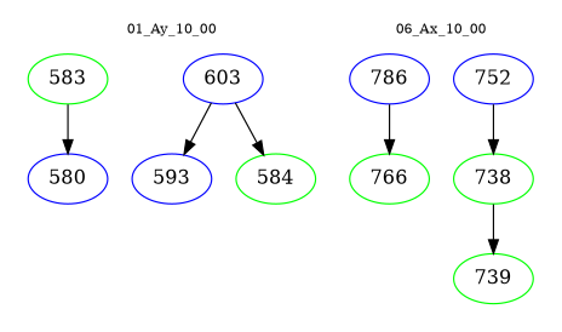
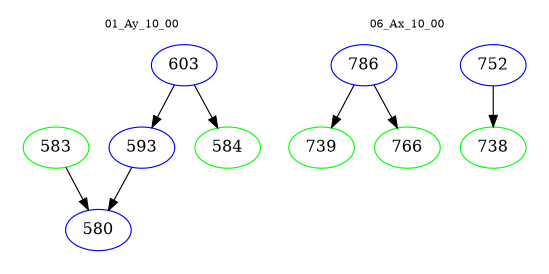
  digraph {
    node [color=blue]
    edge [color=black]
    n1 [label=593]
    n2 [label=580]
    n3 [label=603]
    n4 [color=green label=583]
    n5 [color=green label=584]
    n6 [label=752]
    n7 [color=green label=738]
    n8 [label=786]
    n9 [color=green label=739]
    n10 [color=green label=766]
    subgraph cluster_1 {
      color=white
      fontsize=10
      label="01_Ay_10_00"
      n1
      n2
      n3
      n4
      n5
    }
    subgraph cluster_2 {
      color=white
      fontsize=10
      label="06_Ax_10_00"
      n6
      n7
      n8
      n9
      n10
    }
+   n1 -> n2
    n3 -> n1
    n3 -> n5
    n4 -> n2
    n6 -> n7
-   n7 -> n9
+   n8 -> n9
    n8 -> n10
  }
